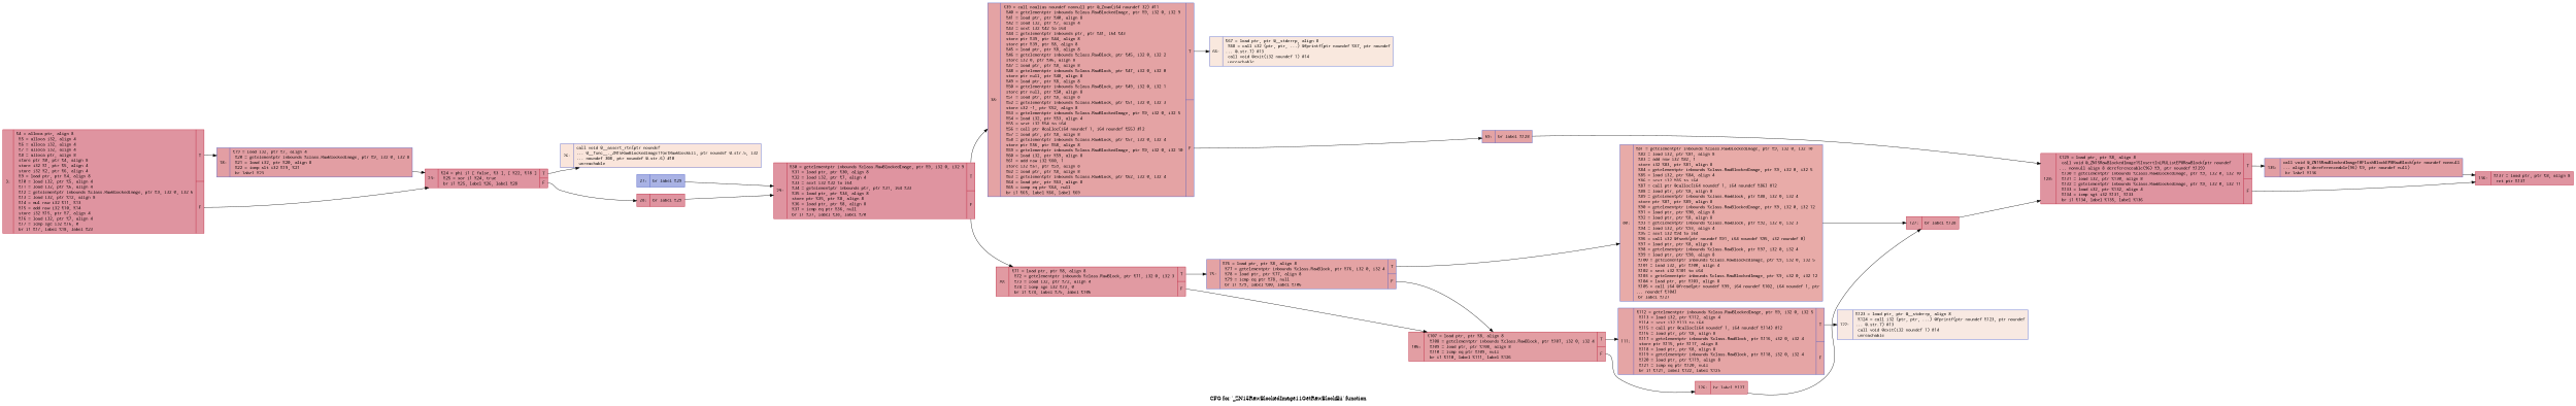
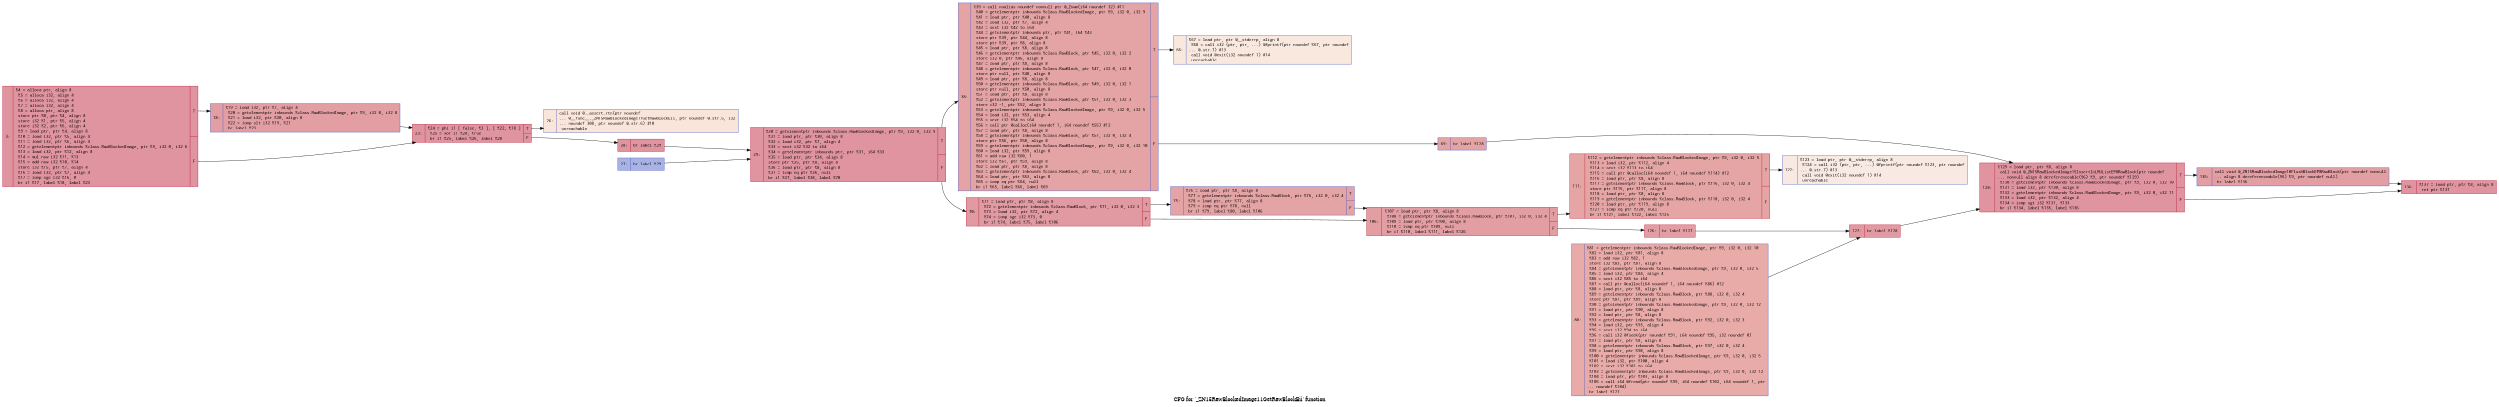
  digraph {
    label="CFG for '_ZN15RawBlockedImage11GetRawBlockEii' function"
    rankdir=LR
    node [color="#3d50c3ff" fillcolor="#b70d2870" fontname=Courier shape=record style=filled]
    edge [tailport=s0]
    n1 [color="#b70d28ff" label="{3:\l|  %4 = alloca ptr, align 8\l  %5 = alloca i32, align 4\l  %6 = alloca i32, align 4\l  %7 = alloca i32, align 4\l  %8 = alloca ptr, align 8\l  store ptr %0, ptr %4, align 8\l  store i32 %1, ptr %5, align 4\l  store i32 %2, ptr %6, align 4\l  %9 = load ptr, ptr %4, align 8\l  %10 = load i32, ptr %5, align 4\l  %11 = load i32, ptr %6, align 4\l  %12 = getelementptr inbounds %class.RawBlockedImage, ptr %9, i32 0, i32 6\l  %13 = load i32, ptr %12, align 8\l  %14 = mul nsw i32 %11, %13\l  %15 = add nsw i32 %10, %14\l  store i32 %15, ptr %7, align 4\l  %16 = load i32, ptr %7, align 4\l  %17 = icmp sge i32 %16, 0\l  br i1 %17, label %18, label %23\l|{<s0>T|<s1>F}}"]
    n2 [fillcolor="#be242e70" label="{18:\l|  %19 = load i32, ptr %7, align 4\l  %20 = getelementptr inbounds %class.RawBlockedImage, ptr %9, i32 0, i32 8\l  %21 = load i32, ptr %20, align 8\l  %22 = icmp slt i32 %19, %21\l  br label %23\l}"]
    n3 [color="#b70d28ff" label="{23:\l|  %24 = phi i1 [ false, %3 ], [ %22, %18 ]\l  %25 = xor i1 %24, true\l  br i1 %25, label %26, label %28\l|{<s0>T|<s1>F}}"]
    n4 [fillcolor="#f4c5ad70" label="{26:\l|  call void @__assert_rtn(ptr noundef\l... @__func__._ZN15RawBlockedImage11GetRawBlockEii, ptr noundef @.str.5, i32\l... noundef 308, ptr noundef @.str.6) #10\l  unreachable\l}"]
    n5 [color="#b70d28ff" label="{28:\l|  br label %29\l}"]
    n6 [color="#b70d28ff" label="{29:\l|  %30 = getelementptr inbounds %class.RawBlockedImage, ptr %9, i32 0, i32 9\l  %31 = load ptr, ptr %30, align 8\l  %32 = load i32, ptr %7, align 4\l  %33 = sext i32 %32 to i64\l  %34 = getelementptr inbounds ptr, ptr %31, i64 %33\l  %35 = load ptr, ptr %34, align 8\l  store ptr %35, ptr %8, align 8\l  %36 = load ptr, ptr %8, align 8\l  %37 = icmp eq ptr %36, null\l  br i1 %37, label %38, label %70\l|{<s0>T|<s1>F}}"]
    n7 [fillcolor="#c32e3170" label="{38:\l|  %39 = call noalias noundef nonnull ptr @_Znwm(i64 noundef 32) #11\l  %40 = getelementptr inbounds %class.RawBlockedImage, ptr %9, i32 0, i32 9\l  %41 = load ptr, ptr %40, align 8\l  %42 = load i32, ptr %7, align 4\l  %43 = sext i32 %42 to i64\l  %44 = getelementptr inbounds ptr, ptr %41, i64 %43\l  store ptr %39, ptr %44, align 8\l  store ptr %39, ptr %8, align 8\l  %45 = load ptr, ptr %8, align 8\l  %46 = getelementptr inbounds %class.RawBlock, ptr %45, i32 0, i32 2\l  store i32 0, ptr %46, align 8\l  %47 = load ptr, ptr %8, align 8\l  %48 = getelementptr inbounds %class.RawBlock, ptr %47, i32 0, i32 0\l  store ptr null, ptr %48, align 8\l  %49 = load ptr, ptr %8, align 8\l  %50 = getelementptr inbounds %class.RawBlock, ptr %49, i32 0, i32 1\l  store ptr null, ptr %50, align 8\l  %51 = load ptr, ptr %8, align 8\l  %52 = getelementptr inbounds %class.RawBlock, ptr %51, i32 0, i32 3\l  store i32 -1, ptr %52, align 8\l  %53 = getelementptr inbounds %class.RawBlockedImage, ptr %9, i32 0, i32 5\l  %54 = load i32, ptr %53, align 4\l  %55 = sext i32 %54 to i64\l  %56 = call ptr @calloc(i64 noundef 1, i64 noundef %55) #12\l  %57 = load ptr, ptr %8, align 8\l  %58 = getelementptr inbounds %class.RawBlock, ptr %57, i32 0, i32 4\l  store ptr %56, ptr %58, align 8\l  %59 = getelementptr inbounds %class.RawBlockedImage, ptr %9, i32 0, i32 10\l  %60 = load i32, ptr %59, align 8\l  %61 = add nsw i32 %60, 1\l  store i32 %61, ptr %59, align 8\l  %62 = load ptr, ptr %8, align 8\l  %63 = getelementptr inbounds %class.RawBlock, ptr %62, i32 0, i32 4\l  %64 = load ptr, ptr %63, align 8\l  %65 = icmp eq ptr %64, null\l  br i1 %65, label %66, label %69\l|{<s0>T|<s1>F}}"]
    n8 [color="#b70d28ff" fillcolor="#bb1b2c70" label="{70:\l|  %71 = load ptr, ptr %8, align 8\l  %72 = getelementptr inbounds %class.RawBlock, ptr %71, i32 0, i32 3\l  %73 = load i32, ptr %72, align 4\l  %74 = icmp sge i32 %73, 0\l  br i1 %74, label %75, label %106\l|{<s0>T|<s1>F}}"]
    n9 [fillcolor="#3d50c370" label="{27:\l|  br label %29\l}"]
    n10 [fillcolor="#f2cab570" label="{66:\l|  %67 = load ptr, ptr @__stderrp, align 8\l  %68 = call i32 (ptr, ptr, ...) @fprintf(ptr noundef %67, ptr noundef\l... @.str.7) #13\l  call void @exit(i32 noundef 1) #14\l  unreachable\l}"]
    n11 [fillcolor="#c32e3170" label="{69:\l|  br label %128\l}"]
    n12 [fillcolor="#c32e3170" label="{75:\l|  %76 = load ptr, ptr %8, align 8\l  %77 = getelementptr inbounds %class.RawBlock, ptr %76, i32 0, i32 4\l  %78 = load ptr, ptr %77, align 8\l  %79 = icmp eq ptr %78, null\l  br i1 %79, label %80, label %106\l|{<s0>T|<s1>F}}"]
    n13 [color="#b70d28ff" fillcolor="#be242e70" label="{106:\l|  %107 = load ptr, ptr %8, align 8\l  %108 = getelementptr inbounds %class.RawBlock, ptr %107, i32 0, i32 4\l  %109 = load ptr, ptr %108, align 8\l  %110 = icmp eq ptr %109, null\l  br i1 %110, label %111, label %126\l|{<s0>T|<s1>F}}"]
    n14 [color="#b70d28ff" label="{128:\l|  %129 = load ptr, ptr %8, align 8\l  call void @_ZN15RawBlockedImage15InsertInLRUListEP8RawBlock(ptr noundef\l... nonnull align 8 dereferenceable(96) %9, ptr noundef %129)\l  %130 = getelementptr inbounds %class.RawBlockedImage, ptr %9, i32 0, i32 10\l  %131 = load i32, ptr %130, align 8\l  %132 = getelementptr inbounds %class.RawBlockedImage, ptr %9, i32 0, i32 11\l  %133 = load i32, ptr %132, align 4\l  %134 = icmp sgt i32 %131, %133\l  br i1 %134, label %135, label %136\l|{<s0>T|<s1>F}}"]
    n15 [fillcolor="#cc403a70" label="{80:\l|  %81 = getelementptr inbounds %class.RawBlockedImage, ptr %9, i32 0, i32 10\l  %82 = load i32, ptr %81, align 8\l  %83 = add nsw i32 %82, 1\l  store i32 %83, ptr %81, align 8\l  %84 = getelementptr inbounds %class.RawBlockedImage, ptr %9, i32 0, i32 5\l  %85 = load i32, ptr %84, align 4\l  %86 = sext i32 %85 to i64\l  %87 = call ptr @calloc(i64 noundef 1, i64 noundef %86) #12\l  %88 = load ptr, ptr %8, align 8\l  %89 = getelementptr inbounds %class.RawBlock, ptr %88, i32 0, i32 4\l  store ptr %87, ptr %89, align 8\l  %90 = getelementptr inbounds %class.RawBlockedImage, ptr %9, i32 0, i32 12\l  %91 = load ptr, ptr %90, align 8\l  %92 = load ptr, ptr %8, align 8\l  %93 = getelementptr inbounds %class.RawBlock, ptr %92, i32 0, i32 3\l  %94 = load i32, ptr %93, align 4\l  %95 = sext i32 %94 to i64\l  %96 = call i32 @fseek(ptr noundef %91, i64 noundef %95, i32 noundef 0)\l  %97 = load ptr, ptr %8, align 8\l  %98 = getelementptr inbounds %class.RawBlock, ptr %97, i32 0, i32 4\l  %99 = load ptr, ptr %98, align 8\l  %100 = getelementptr inbounds %class.RawBlockedImage, ptr %9, i32 0, i32 5\l  %101 = load i32, ptr %100, align 4\l  %102 = sext i32 %101 to i64\l  %103 = getelementptr inbounds %class.RawBlockedImage, ptr %9, i32 0, i32 12\l  %104 = load ptr, ptr %103, align 8\l  %105 = call i64 @fread(ptr noundef %99, i64 noundef %102, i64 noundef 1, ptr\l... noundef %104)\l  br label %127\l}"]
-   n16 [fillcolor="#c5333470" label="{111:\l|  %112 = getelementptr inbounds %class.RawBlockedImage, ptr %9, i32 0, i32 5\l  %113 = load i32, ptr %112, align 4\l  %114 = sext i32 %113 to i64\l  %115 = call ptr @calloc(i64 noundef 1, i64 noundef %114) #12\l  %116 = load ptr, ptr %8, align 8\l  %117 = getelementptr inbounds %class.RawBlock, ptr %116, i32 0, i32 4\l  store ptr %115, ptr %117, align 8\l  %118 = load ptr, ptr %8, align 8\l  %119 = getelementptr inbounds %class.RawBlock, ptr %118, i32 0, i32 4\l  %120 = load ptr, ptr %119, align 8\l  %121 = icmp eq ptr %120, null\l  br i1 %121, label %122, label %125\l|{<s0>T|<s1>F}}"]
+   n16 [color="#b70d28ff" fillcolor="#c5333470" label="{111:\l|  %112 = getelementptr inbounds %class.RawBlockedImage, ptr %9, i32 0, i32 5\l  %113 = load i32, ptr %112, align 4\l  %114 = sext i32 %113 to i64\l  %115 = call ptr @calloc(i64 noundef 1, i64 noundef %114) #12\l  %116 = load ptr, ptr %8, align 8\l  %117 = getelementptr inbounds %class.RawBlock, ptr %116, i32 0, i32 4\l  store ptr %115, ptr %117, align 8\l  %118 = load ptr, ptr %8, align 8\l  %119 = getelementptr inbounds %class.RawBlock, ptr %118, i32 0, i32 4\l  %120 = load ptr, ptr %119, align 8\l  %121 = icmp eq ptr %120, null\l  br i1 %121, label %122, label %125\l|{<s0>T|<s1>F}}"]
    n17 [color="#b70d28ff" fillcolor="#be242e70" label="{126:\l|  br label %127\l}"]
    n18 [fillcolor="#be242e70" label="{135:\l|  call void @_ZN15RawBlockedImage10FlushBlockEP8RawBlock(ptr noundef nonnull\l... align 8 dereferenceable(96) %9, ptr noundef null)\l  br label %136\l}"]
    n19 [color="#b70d28ff" label="{136:\l|  %137 = load ptr, ptr %8, align 8\l  ret ptr %137\l}"]
    n20 [color="#b70d28ff" fillcolor="#bb1b2c70" label="{127:\l|  br label %128\l}"]
    n21 [fillcolor="#efcebd70" label="{122:\l|  %123 = load ptr, ptr @__stderrp, align 8\l  %124 = call i32 (ptr, ptr, ...) @fprintf(ptr noundef %123, ptr noundef\l... @.str.7) #13\l  call void @exit(i32 noundef 1) #14\l  unreachable\l}"]
    n1 -> n2
    n1 -> n3 [tailport=s1]
    n2 -> n3 [tailport=""]
    n3 -> n4
    n3 -> n5 [tailport=s1]
    n5 -> n6 [tailport=""]
    n6 -> n7
    n6 -> n8 [tailport=s1]
    n7 -> n10
    n7 -> n11 [tailport=s1]
    n8 -> n12
    n8 -> n13 [tailport=s1]
    n9 -> n6 [tailport=""]
    n11 -> n14 [tailport=""]
    n12 -> n13 [tailport=s1]
-   n12 -> n15
    n13 -> n16
    n13 -> n17 [tailport=s1]
    n14 -> n18
    n14 -> n19 [tailport=s1]
    n15 -> n20 [tailport=""]
    n16 -> n21
    n17 -> n20 [tailport=""]
    n18 -> n19 [tailport=""]
    n20 -> n14 [tailport=""]
  }
